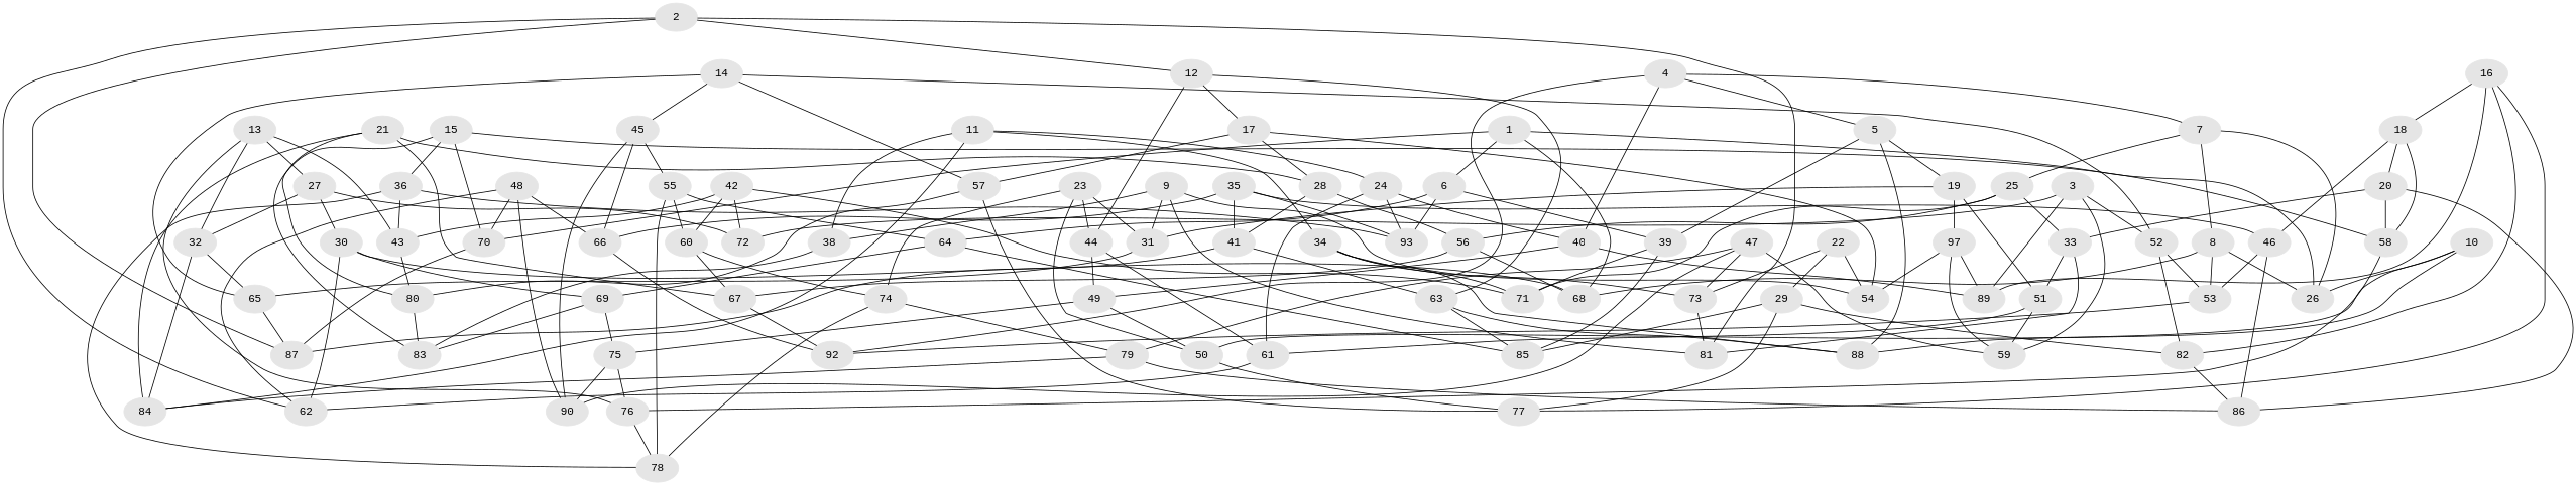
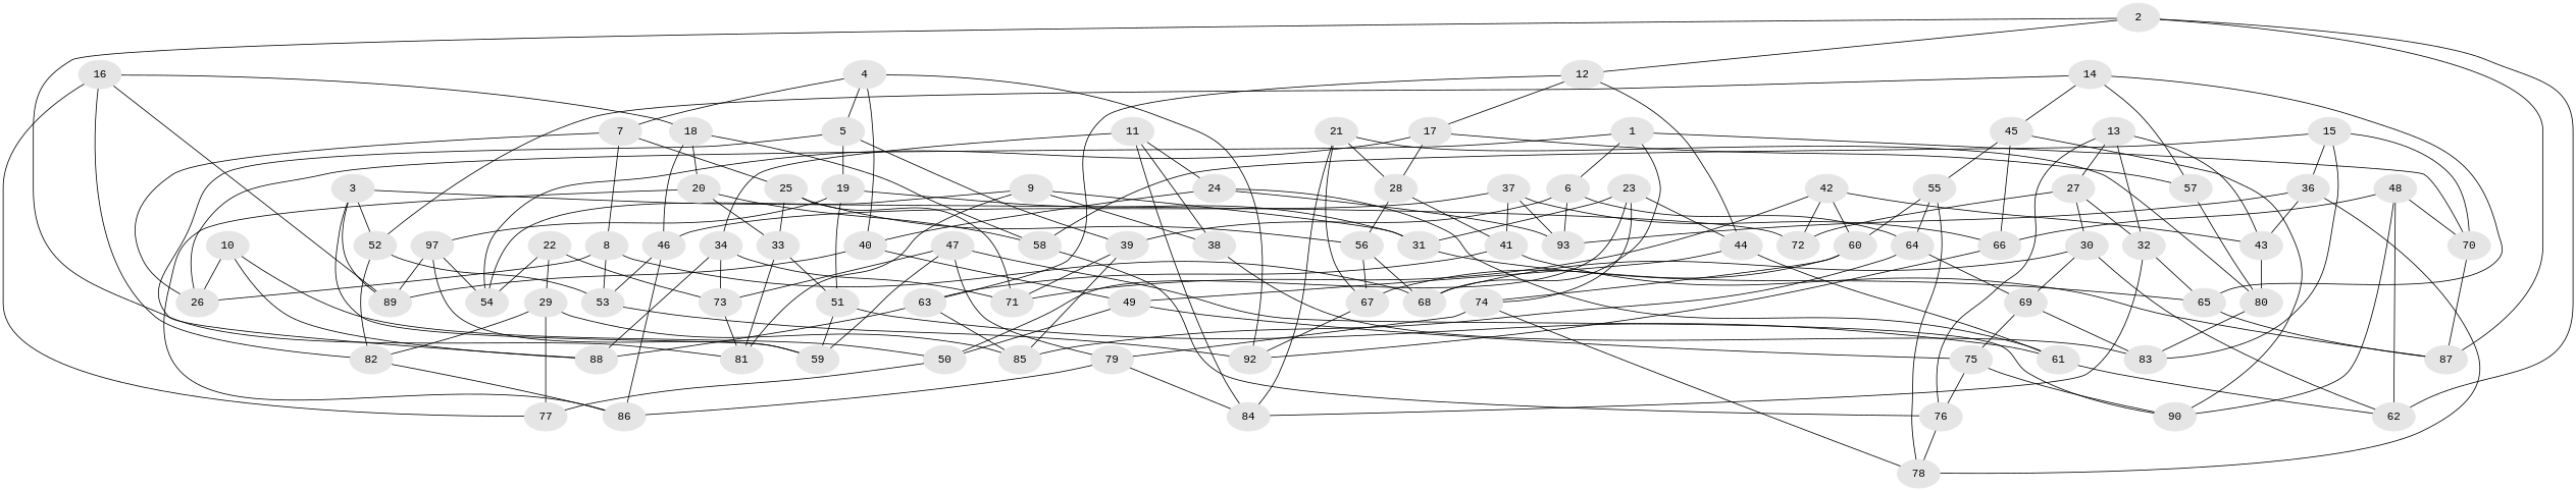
  graph {
    fontname="Liberation Mono"
    node [color=gray90 fontname="Liberation Mono" style=filled]
    edge [fontname="Liberation Mono"]
    1
    6
    26
    68
    70
    39
    64
    n8 [label=93]
    87
    2
    12
    62
    81
    17
    44
    63
    3
    52
    59
    72
    89
    53
    82
    4
    5
    7
    40
    92
    19
    88
    8
    25
    49
    31
    n35 [label=97]
    51
    71
    85
    69
    33
    56
    9
    38
    54
    65
    83
    10
    50
    77
    11
    24
    34
    84
    61
    73
    57
    28
    13
    27
    32
    43
    76
    30
    80
    78
    14
    45
    66
    55
    90
    15
    36
    58
    16
    18
    20
    46
    86
    41
    21
    67
    22
    29
    23
    74
    79
    75
-   35
+   35 [label=37]
    42
    60
    47
    48
    1 -- 6
    1 -- 26
    1 -- 68
    1 -- 70
    6 -- 39
    6 -- 64
    6 -- n8
    70 -- 87
    39 -- 71
    39 -- 85
    64 -- 85
    64 -- 69
    2 -- 87
    2 -- 12
    2 -- 62
    2 -- 81
    12 -- 17
    12 -- 44
    12 -- 63
    17 -- 54
    17 -- 57
    17 -- 28
    44 -- 49
    44 -- 61
    63 -- 88
    63 -- 85
    3 -- 52
    3 -- 59
    3 -- 72
    3 -- 89
    52 -- 53
    52 -- 82
    53 -- 92
    82 -- 86
    4 -- 5
    4 -- 7
    4 -- 40
    4 -- 92
    5 -- 39
    5 -- 19
    5 -- 88
    7 -- 26
    7 -- 8
    7 -- 25
    40 -- 89
    40 -- 49
    19 -- 31
    19 -- n35
    19 -- 51
    8 -- 26
    8 -- 68
    8 -- 53
    25 -- 71
    25 -- 33
    25 -- 56
    49 -- 50
    49 -- 75
    31 -- 65
    n35 -- 59
    n35 -- 89
    n35 -- 54
    51 -- 59
    51 -- 61
    69 -- 83
    69 -- 75
    33 -- 81
    33 -- 51
    56 -- 68
    56 -- 67
    9 -- 81
    9 -- 31
    9 -- 38
    9 -- 54
    38 -- 83
    65 -- 87
    10 -- 26
    10 -- 88
    10 -- 50
    50 -- 77
    11 -- 38
    11 -- 24
    11 -- 34
    11 -- 84
    24 -- n8
    24 -- 40
    24 -- 61
    34 -- 88
    34 -- 71
    34 -- 73
    61 -- 62
    73 -- 81
-   57 -- 77
    57 -- 80
    28 -- 56
    28 -- 41
    13 -- 27
    13 -- 32
    13 -- 43
    13 -- 76
    27 -- 72
    27 -- 32
    27 -- 30
    32 -- 65
    32 -- 84
    43 -- 80
    76 -- 78
    30 -- 68
    30 -- 62
    30 -- 69
    80 -- 83
    14 -- 52
    14 -- 65
    14 -- 57
    14 -- 45
    45 -- 66
    45 -- 55
    45 -- 90
    66 -- 92
    55 -- 64
    55 -- 78
    55 -- 60
    15 -- 70
    15 -- 83
    15 -- 36
    15 -- 58
    36 -- n8
    36 -- 43
    36 -- 78
    58 -- 76
    16 -- 89
    16 -- 82
    16 -- 77
    16 -- 18
    18 -- 58
    18 -- 20
    18 -- 46
    20 -- 33
    20 -- 58
    20 -- 86
    46 -- 53
    46 -- 86
    41 -- 87
    41 -- 63
    21 -- 84
    21 -- 28
    21 -- 80
    21 -- 67
    67 -- 92
    22 -- 54
    22 -- 73
    22 -- 29
    29 -- 82
    29 -- 85
    29 -- 77
    23 -- 44
    23 -- 31
    23 -- 50
    23 -- 74
    74 -- 78
    74 -- 79
    79 -- 84
    79 -- 86
    75 -- 76
    75 -- 90
    35 -- n8
    35 -- 66
    35 -- 46
    35 -- 41
    42 -- 72
    42 -- 71
    42 -- 43
    42 -- 60
    60 -- 67
    60 -- 74
    47 -- 59
    47 -- 73
    47 -- 90
    47 -- 79
    48 -- 70
    48 -- 62
    48 -- 66
    48 -- 90
  }
